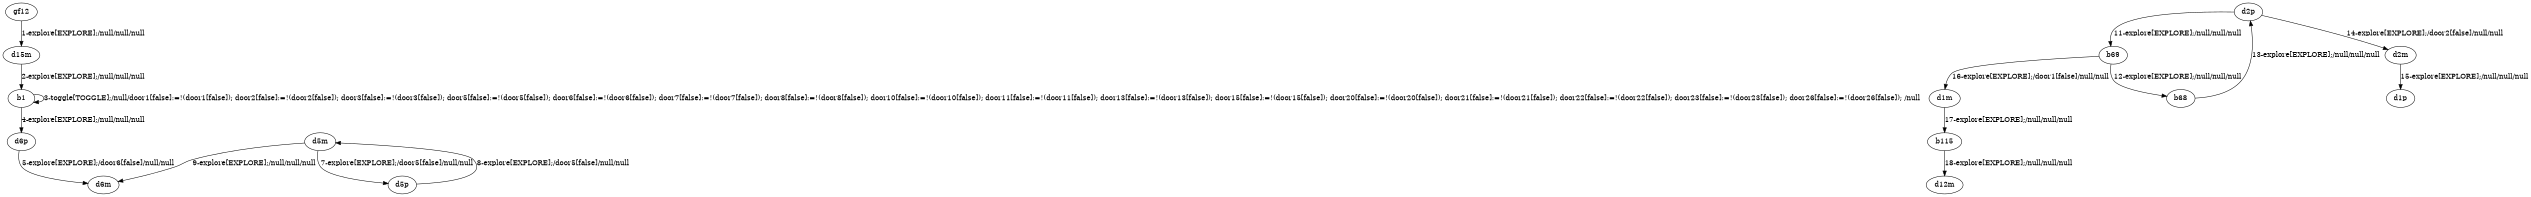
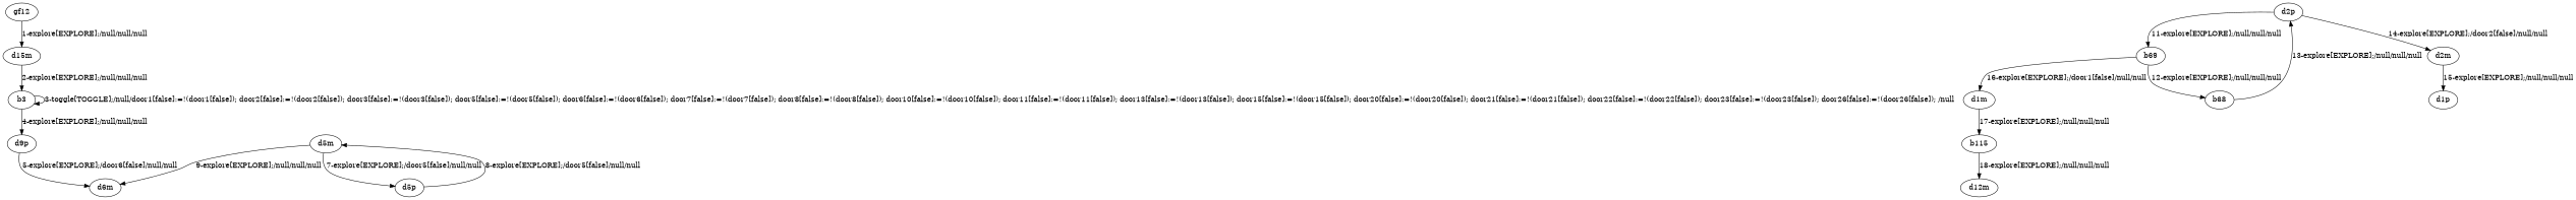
  digraph {
    gf12
    d15m
-   b1
-   d6p
+   b1 [label=b3]
+   d6p [label=d9p]
    d6m
    d5m
    d5p
    d2p
    b69
    d2m
    b68
    d1m
    d1p
    b115
    n15 [label=d12m]
    gf12 -> d15m [label="1-explore[EXPLORE];/null/null/null"]
    d15m -> b1 [label="2-explore[EXPLORE];/null/null/null"]
    b1 -> b1 [label="3-toggle[TOGGLE];/null/door1[false]:=!(door1[false]); door2[false]:=!(door2[false]); door3[false]:=!(door3[false]); door5[false]:=!(door5[false]); door6[false]:=!(door6[false]); door7[false]:=!(door7[false]); door8[false]:=!(door8[false]); door10[false]:=!(door10[false]); door11[false]:=!(door11[false]); door13[false]:=!(door13[false]); door15[false]:=!(door15[false]); door20[false]:=!(door20[false]); door21[false]:=!(door21[false]); door22[false]:=!(door22[false]); door23[false]:=!(door23[false]); door26[false]:=!(door26[false]); /null"]
    b1 -> d6p [label="4-explore[EXPLORE];/null/null/null"]
    d6p -> d6m [label="5-explore[EXPLORE];/door6[false]/null/null"]
    d5m -> d6m [label="9-explore[EXPLORE];/null/null/null"]
    d5m -> d5p [label="7-explore[EXPLORE];/door5[false]/null/null"]
    d5p -> d5m [label="8-explore[EXPLORE];/door5[false]/null/null"]
    d2p -> b69 [label="11-explore[EXPLORE];/null/null/null"]
    d2p -> d2m [label="14-explore[EXPLORE];/door2[false]/null/null"]
    b69 -> b68 [label="12-explore[EXPLORE];/null/null/null"]
    b69 -> d1m [label="16-explore[EXPLORE];/door1[false]/null/null"]
    d2m -> d1p [label="15-explore[EXPLORE];/null/null/null"]
    b68 -> d2p [label="13-explore[EXPLORE];/null/null/null"]
    d1m -> b115 [label="17-explore[EXPLORE];/null/null/null"]
    b115 -> n15 [label="18-explore[EXPLORE];/null/null/null"]
  }
